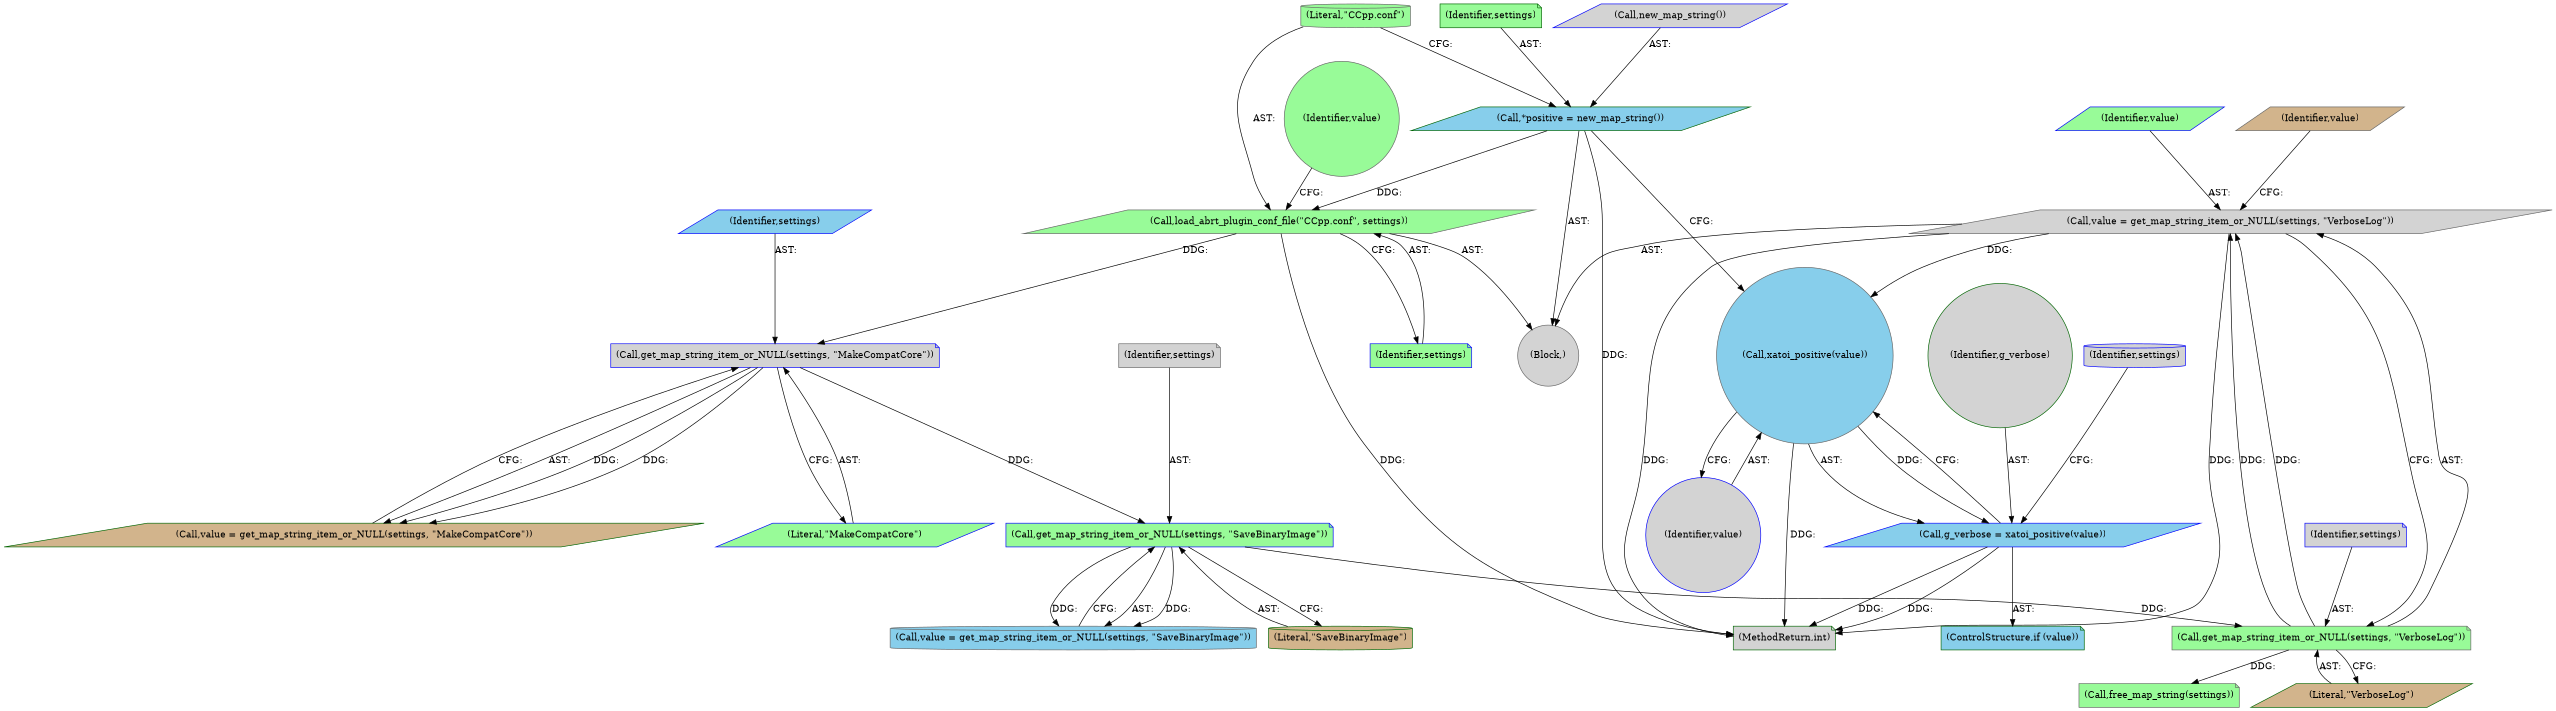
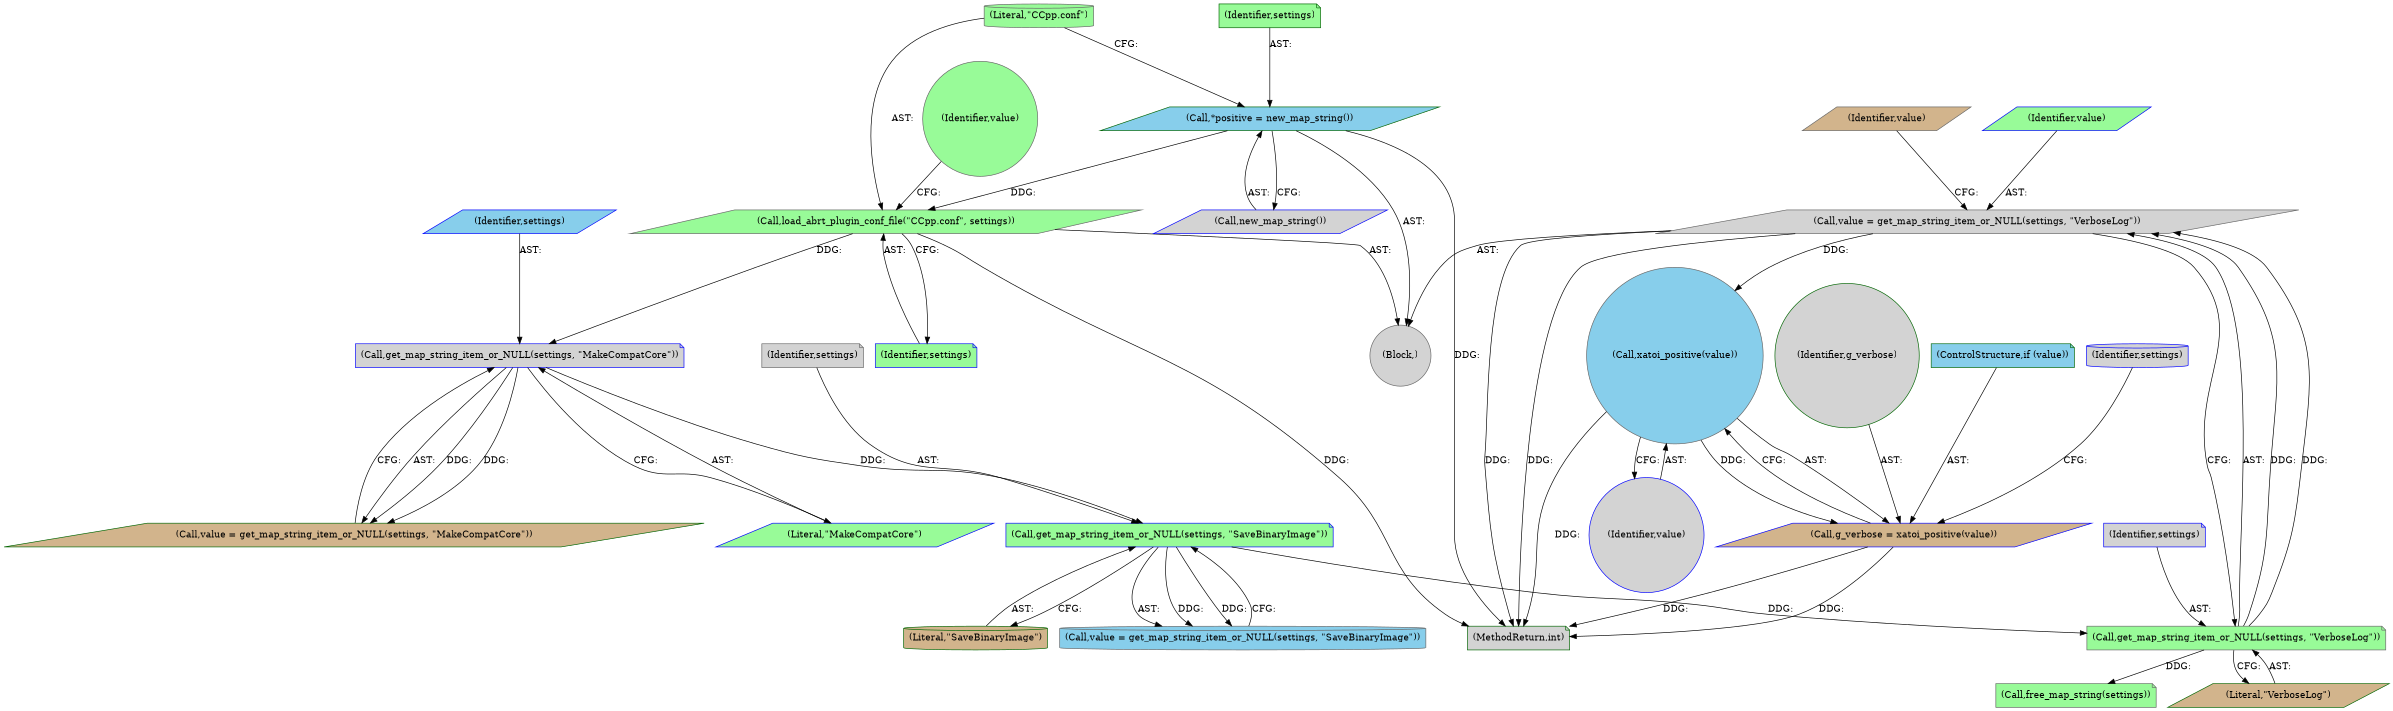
  digraph {
    node [color=gray40 fillcolor=lightgrey shape=parallelogram style=filled]
    n1 [label="(Call,value = get_map_string_item_or_NULL(settings, \"VerboseLog\"))"]
    n2 [fillcolor=palegreen label="(Call,get_map_string_item_or_NULL(settings, \"VerboseLog\"))" shape=note]
    n3 [fillcolor=skyblue label="(Call,xatoi_positive(value))" shape=circle]
    n4 [label="(Block,)" shape=circle]
    n5 [color=darkgreen label="(MethodReturn,int)" shape=note]
    n6 [fillcolor=palegreen label="(Call,free_map_string(settings))" shape=note]
    n7 [color=darkgreen fillcolor=tan label="(Literal,\"VerboseLog\")"]
-   n8 [color=blue fillcolor=skyblue label="(Call,g_verbose = xatoi_positive(value))"]
+   n8 [color=blue fillcolor=tan label="(Call,g_verbose = xatoi_positive(value))"]
    n9 [color=blue label="(Identifier,value)" shape=circle]
    n10 [color=blue fillcolor=palegreen label="(Call,get_map_string_item_or_NULL(settings, \"SaveBinaryImage\"))" shape=note]
    n11 [fillcolor=skyblue label="(Call,value = get_map_string_item_or_NULL(settings, \"SaveBinaryImage\"))" shape=cylinder]
    n12 [color=darkgreen fillcolor=tan label="(Literal,\"SaveBinaryImage\")" shape=cylinder]
    n13 [color=blue label="(Call,get_map_string_item_or_NULL(settings, \"MakeCompatCore\"))" shape=note]
    n14 [color=darkgreen fillcolor=tan label="(Call,value = get_map_string_item_or_NULL(settings, \"MakeCompatCore\"))"]
    n15 [color=blue fillcolor=palegreen label="(Literal,\"MakeCompatCore\")"]
    n16 [fillcolor=palegreen label="(Call,load_abrt_plugin_conf_file(\"CCpp.conf\", settings))"]
    n17 [color=blue fillcolor=palegreen label="(Identifier,settings)" shape=note]
    n18 [color=darkgreen fillcolor=skyblue label="(Call,*positive = new_map_string())"]
    n19 [color=blue label="(Call,new_map_string())"]
    n20 [color=darkgreen fillcolor=skyblue label="(ControlStructure,if (value))" shape=note]
    n21 [color=blue fillcolor=palegreen label="(Identifier,value)"]
    n22 [color=blue label="(Identifier,settings)" shape=cylinder]
    n23 [color=darkgreen fillcolor=palegreen label="(Identifier,settings)" shape=note]
    n24 [fillcolor=palegreen label="(Identifier,value)" shape=circle]
    n25 [color=darkgreen label="(Identifier,g_verbose)" shape=circle]
    n26 [color=blue fillcolor=skyblue label="(Identifier,settings)"]
    n27 [fillcolor=palegreen label="(Literal,\"CCpp.conf\")" shape=cylinder]
    n28 [color=blue label="(Identifier,settings)" shape=note]
    n29 [label="(Identifier,settings)" shape=note]
    n30 [fillcolor=tan label="(Identifier,value)"]
    n1 -> n2 [label="CFG: "]
    n1 -> n3 [label="DDG: "]
    n1 -> n4 [label="AST: "]
    n1 -> n5 [label="DDG: "]
    n1 -> n5 [label="DDG: "]
    n2 -> n1 [label="AST: "]
    n2 -> n1 [label="DDG: "]
    n2 -> n1 [label="DDG: "]
    n2 -> n6 [label="DDG: "]
    n2 -> n7 [label="CFG: "]
    n3 -> n5 [label="DDG: "]
    n3 -> n8 [label="AST: "]
    n3 -> n8 [label="DDG: "]
    n3 -> n9 [label="CFG: "]
    n7 -> n2 [label="AST: "]
    n8 -> n3 [label="CFG: "]
    n8 -> n5 [label="DDG: "]
    n8 -> n5 [label="DDG: "]
-   n8 -> n20 [label="AST: "]
+   n20 -> n8 [label="AST: "]
    n9 -> n3 [label="AST: "]
    n10 -> n2 [label="DDG: "]
    n10 -> n11 [label="AST: "]
    n10 -> n11 [label="DDG: "]
    n10 -> n11 [label="DDG: "]
    n10 -> n12 [label="CFG: "]
    n11 -> n10 [label="CFG: "]
    n12 -> n10 [label="AST: "]
    n13 -> n10 [label="DDG: "]
    n13 -> n14 [label="AST: "]
    n13 -> n14 [label="DDG: "]
    n13 -> n14 [label="DDG: "]
    n13 -> n15 [label="CFG: "]
    n14 -> n13 [label="CFG: "]
    n15 -> n13 [label="AST: "]
    n16 -> n4 [label="AST: "]
    n16 -> n5 [label="DDG: "]
    n16 -> n13 [label="DDG: "]
    n16 -> n17 [label="CFG: "]
    n17 -> n16 [label="AST: "]
    n18 -> n4 [label="AST: "]
    n18 -> n5 [label="DDG: "]
    n18 -> n16 [label="DDG: "]
-   n18 -> n3 [label="CFG: "]
+   n18 -> n19 [label="CFG: "]
    n19 -> n18 [label="AST: "]
    n21 -> n1 [label="AST: "]
    n22 -> n8 [label="CFG: "]
    n23 -> n18 [label="AST: "]
    n24 -> n16 [label="CFG: "]
    n25 -> n8 [label="AST: "]
    n26 -> n13 [label="AST: "]
    n27 -> n16 [label="AST: "]
    n27 -> n18 [label="CFG: "]
    n28 -> n2 [label="AST: "]
    n29 -> n10 [label="AST: "]
    n30 -> n1 [label="CFG: "]
  }
